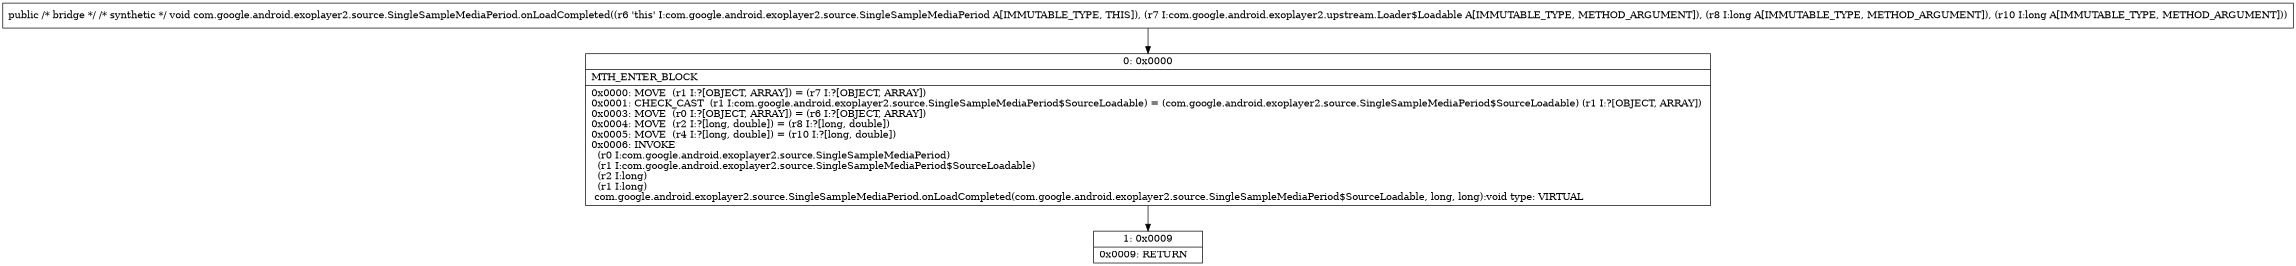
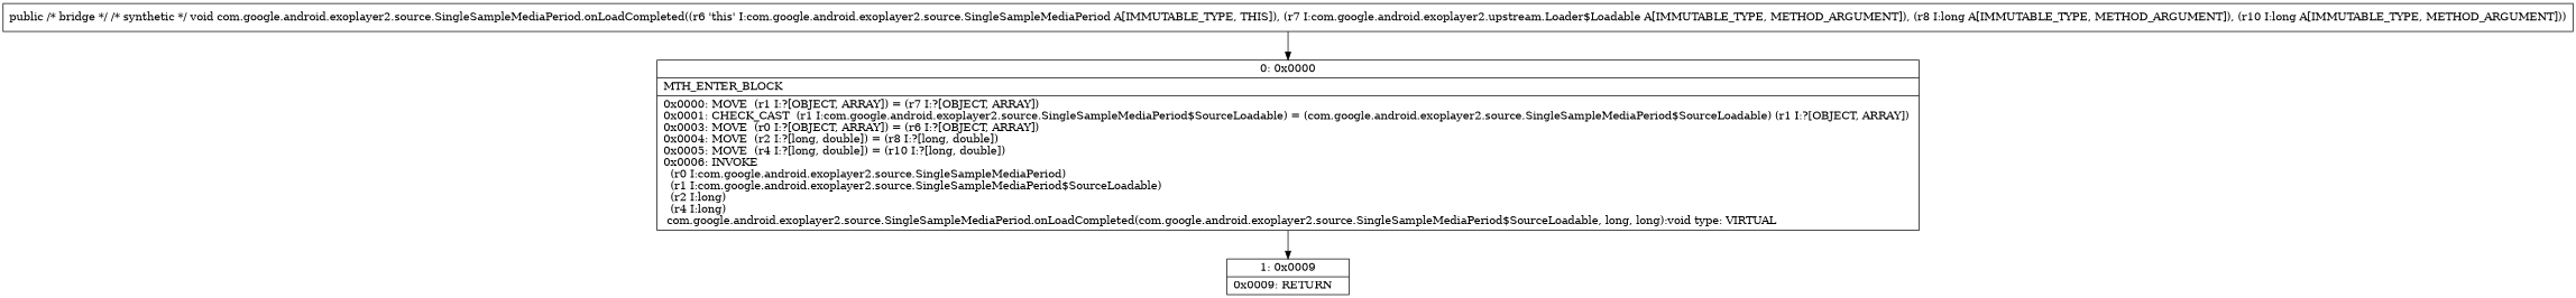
  digraph {
    node [shape=record]
-   n1 [label="{0\:\ 0x0000|MTH_ENTER_BLOCK\l|0x0000: MOVE  (r1 I:?[OBJECT, ARRAY]) = (r7 I:?[OBJECT, ARRAY]) \l0x0001: CHECK_CAST  (r1 I:com.google.android.exoplayer2.source.SingleSampleMediaPeriod$SourceLoadable) = (com.google.android.exoplayer2.source.SingleSampleMediaPeriod$SourceLoadable) (r1 I:?[OBJECT, ARRAY]) \l0x0003: MOVE  (r0 I:?[OBJECT, ARRAY]) = (r6 I:?[OBJECT, ARRAY]) \l0x0004: MOVE  (r2 I:?[long, double]) = (r8 I:?[long, double]) \l0x0005: MOVE  (r4 I:?[long, double]) = (r10 I:?[long, double]) \l0x0006: INVOKE  \l  (r0 I:com.google.android.exoplayer2.source.SingleSampleMediaPeriod)\l  (r1 I:com.google.android.exoplayer2.source.SingleSampleMediaPeriod$SourceLoadable)\l  (r2 I:long)\l  (r1 I:long)\l com.google.android.exoplayer2.source.SingleSampleMediaPeriod.onLoadCompleted(com.google.android.exoplayer2.source.SingleSampleMediaPeriod$SourceLoadable, long, long):void type: VIRTUAL \l}"]
+   n1 [label="{0\:\ 0x0000|MTH_ENTER_BLOCK\l|0x0000: MOVE  (r1 I:?[OBJECT, ARRAY]) = (r7 I:?[OBJECT, ARRAY]) \l0x0001: CHECK_CAST  (r1 I:com.google.android.exoplayer2.source.SingleSampleMediaPeriod$SourceLoadable) = (com.google.android.exoplayer2.source.SingleSampleMediaPeriod$SourceLoadable) (r1 I:?[OBJECT, ARRAY]) \l0x0003: MOVE  (r0 I:?[OBJECT, ARRAY]) = (r6 I:?[OBJECT, ARRAY]) \l0x0004: MOVE  (r2 I:?[long, double]) = (r8 I:?[long, double]) \l0x0005: MOVE  (r4 I:?[long, double]) = (r10 I:?[long, double]) \l0x0006: INVOKE  \l  (r0 I:com.google.android.exoplayer2.source.SingleSampleMediaPeriod)\l  (r1 I:com.google.android.exoplayer2.source.SingleSampleMediaPeriod$SourceLoadable)\l  (r2 I:long)\l  (r4 I:long)\l com.google.android.exoplayer2.source.SingleSampleMediaPeriod.onLoadCompleted(com.google.android.exoplayer2.source.SingleSampleMediaPeriod$SourceLoadable, long, long):void type: VIRTUAL \l}"]
    n2 [label="{1\:\ 0x0009|0x0009: RETURN   \l}"]
    n3 [label="{public \/* bridge *\/ \/* synthetic *\/ void com.google.android.exoplayer2.source.SingleSampleMediaPeriod.onLoadCompleted((r6 'this' I:com.google.android.exoplayer2.source.SingleSampleMediaPeriod A[IMMUTABLE_TYPE, THIS]), (r7 I:com.google.android.exoplayer2.upstream.Loader$Loadable A[IMMUTABLE_TYPE, METHOD_ARGUMENT]), (r8 I:long A[IMMUTABLE_TYPE, METHOD_ARGUMENT]), (r10 I:long A[IMMUTABLE_TYPE, METHOD_ARGUMENT])) }"]
    n1 -> n2
    n3 -> n1
  }
